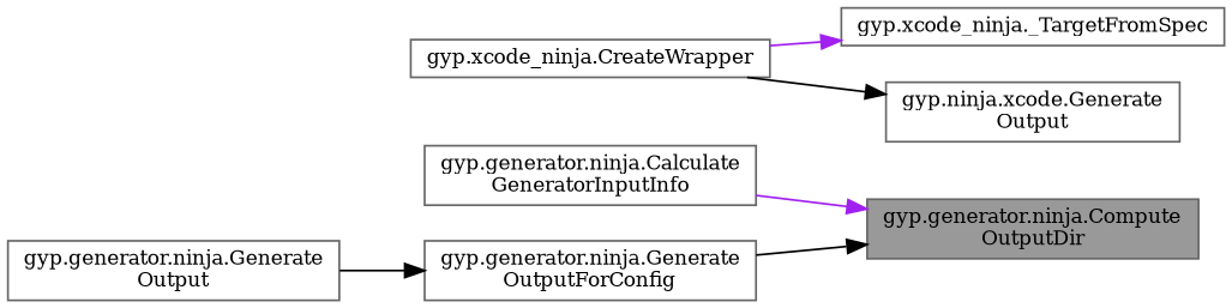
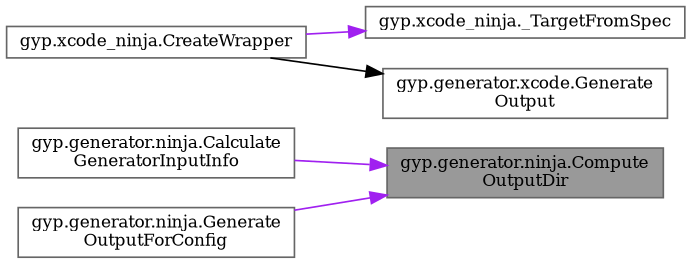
  digraph {
    fontname="DejaVu Serif"
    rankdir=RL
    node [color=grey40 fillcolor=white fontname="DejaVu Serif" fontsize=10 shape=box style=filled]
    edge [color=black dir=back fontname="DejaVu Serif" fontsize=10 labelfontname=Helvetica labelfontsize=10 style=solid]
    n1 [color=gray40 fillcolor=grey60 fontcolor=black height=0.2 label="gyp.generator.ninja.Compute\lOutputDir" width=0.4]
    n2 [height=0.2 label="gyp.generator.ninja.Calculate\lGeneratorInputInfo" width=0.4]
    n3 [height=0.2 label="gyp.generator.ninja.Generate\lOutputForConfig" width=0.4]
    n4 [height=0.2 label="gyp.xcode_ninja._TargetFromSpec" width=0.4]
    n5 [height=0.2 label="gyp.xcode_ninja.CreateWrapper" width=0.4]
-   n6 [height=0.2 label="gyp.generator.ninja.Generate\lOutput" width=0.4]
-   n7 [height=0.2 label="gyp.ninja.xcode.Generate\lOutput" width=0.4]
+   n7 [height=0.2 label="gyp.generator.xcode.Generate\lOutput" width=0.4]
    n1 -> n2 [color=purple]
-   n1 -> n3
-   n3 -> n6
+   n1 -> n3 [color=purple]
    n4 -> n5 [color=purple]
    n7 -> n5
  }
